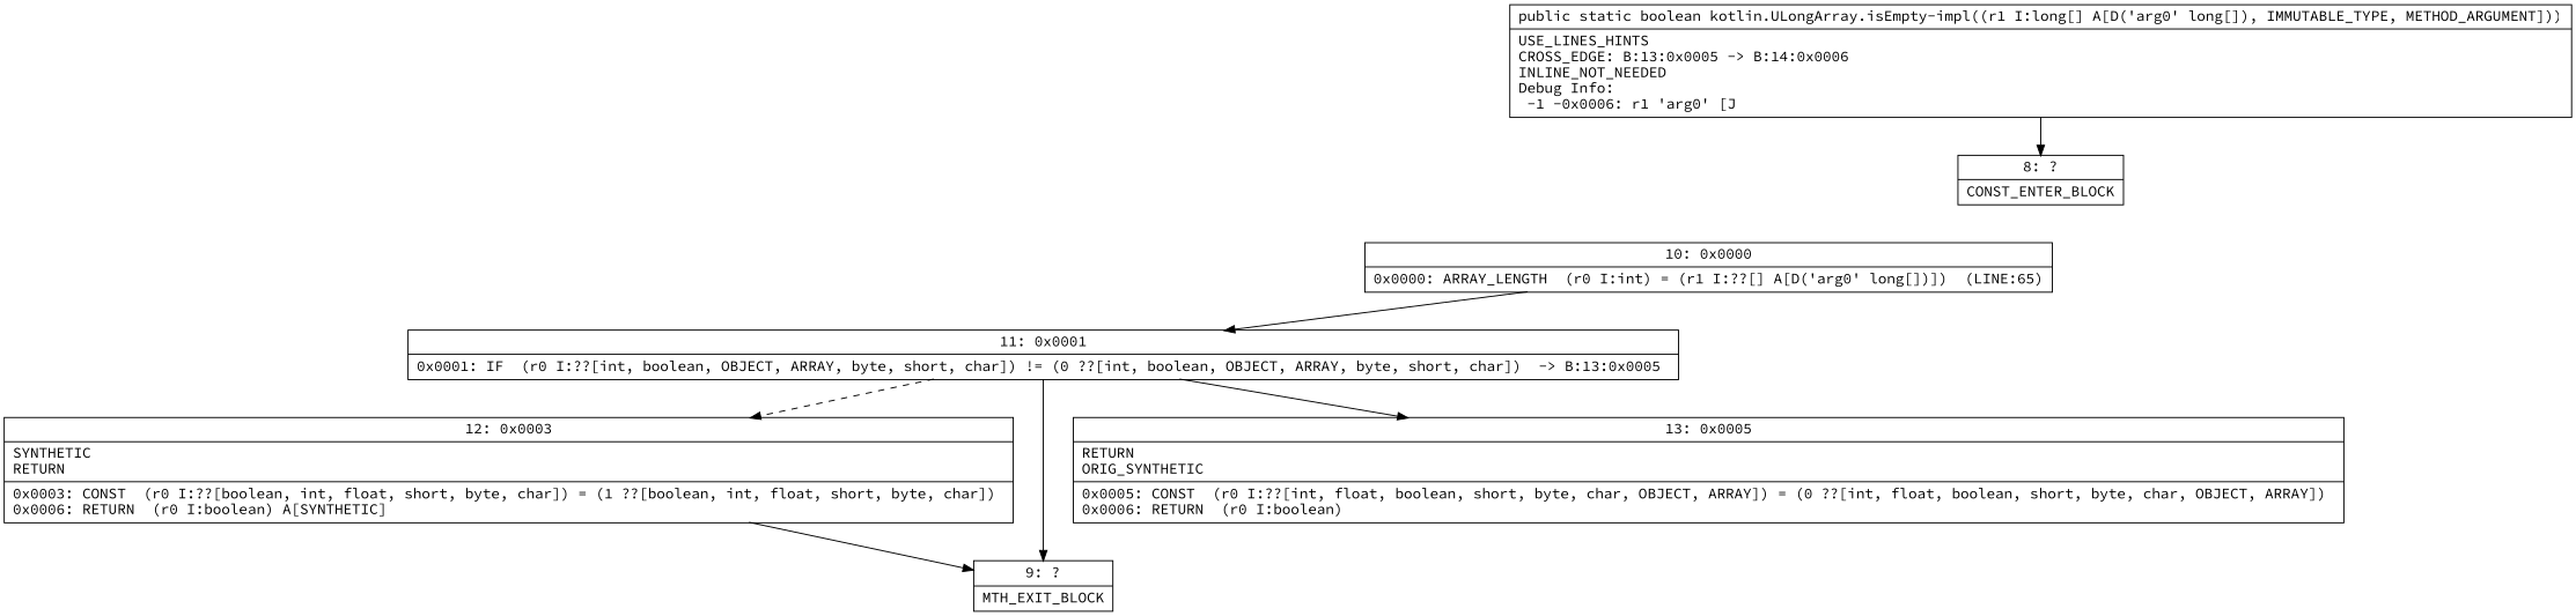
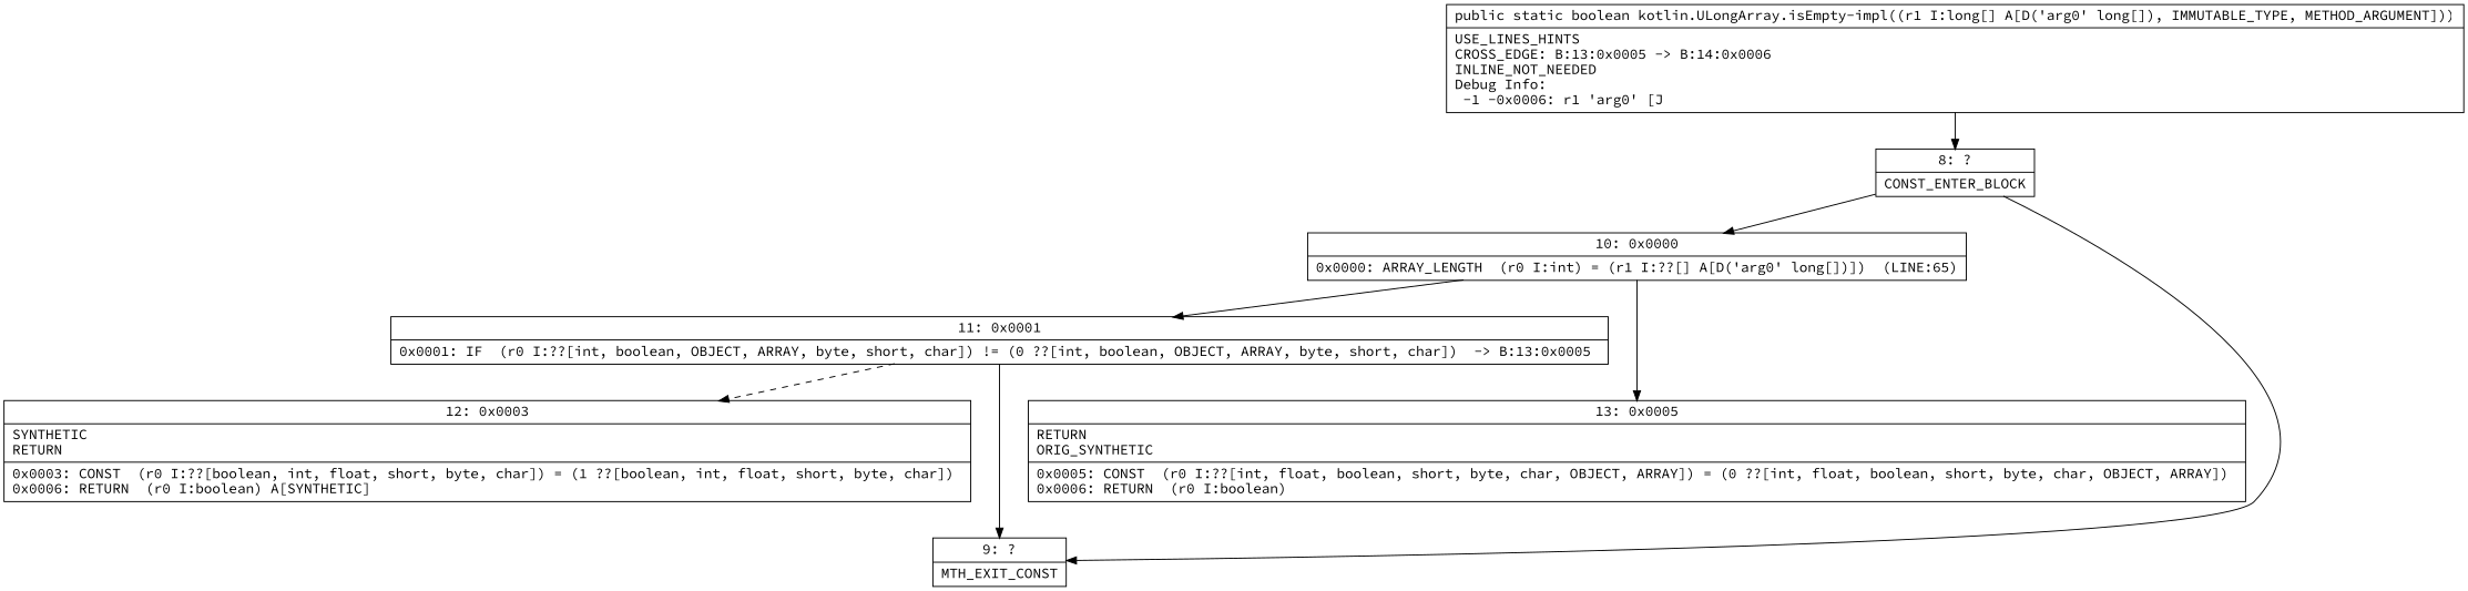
  digraph {
    fontname="Source Code Pro"
    node [fontname="Source Code Pro" shape=record]
    edge [fontname="Source Code Pro"]
    n1 [label="{8\:\ ?|CONST_ENTER_BLOCK\l}"]
    n2 [label="{10\:\ 0x0000|0x0000: ARRAY_LENGTH  (r0 I:int) = (r1 I:??[] A[D('arg0' long[])])  (LINE:65)\l}"]
    n3 [label="{11\:\ 0x0001|0x0001: IF  (r0 I:??[int, boolean, OBJECT, ARRAY, byte, short, char]) != (0 ??[int, boolean, OBJECT, ARRAY, byte, short, char])  \-\> B:13:0x0005 \l}"]
    n4 [label="{12\:\ 0x0003|SYNTHETIC\lRETURN\l|0x0003: CONST  (r0 I:??[boolean, int, float, short, byte, char]) = (1 ??[boolean, int, float, short, byte, char]) \l0x0006: RETURN  (r0 I:boolean) A[SYNTHETIC]\l}"]
    n5 [label="{13\:\ 0x0005|RETURN\lORIG_SYNTHETIC\l|0x0005: CONST  (r0 I:??[int, float, boolean, short, byte, char, OBJECT, ARRAY]) = (0 ??[int, float, boolean, short, byte, char, OBJECT, ARRAY]) \l0x0006: RETURN  (r0 I:boolean) \l}"]
-   n6 [label="{9\:\ ?|MTH_EXIT_BLOCK\l}"]
+   n6 [label="{9\:\ ?|MTH_EXIT_CONST\l}"]
    n7 [label="{public static boolean kotlin.ULongArray.isEmpty\-impl((r1 I:long[] A[D('arg0' long[]), IMMUTABLE_TYPE, METHOD_ARGUMENT]))  | USE_LINES_HINTS\lCROSS_EDGE: B:13:0x0005 \-\> B:14:0x0006\lINLINE_NOT_NEEDED\lDebug Info:\l  \-1 \-0x0006: r1 'arg0' [J\l}"]
+   n1 -> n2
    n2 -> n3
    n3 -> n4 [style=dashed]
-   n3 -> n5
+   n2 -> n5
    n3 -> n6
-   n4 -> n6
+   n1 -> n6
    n7 -> n1
  }
